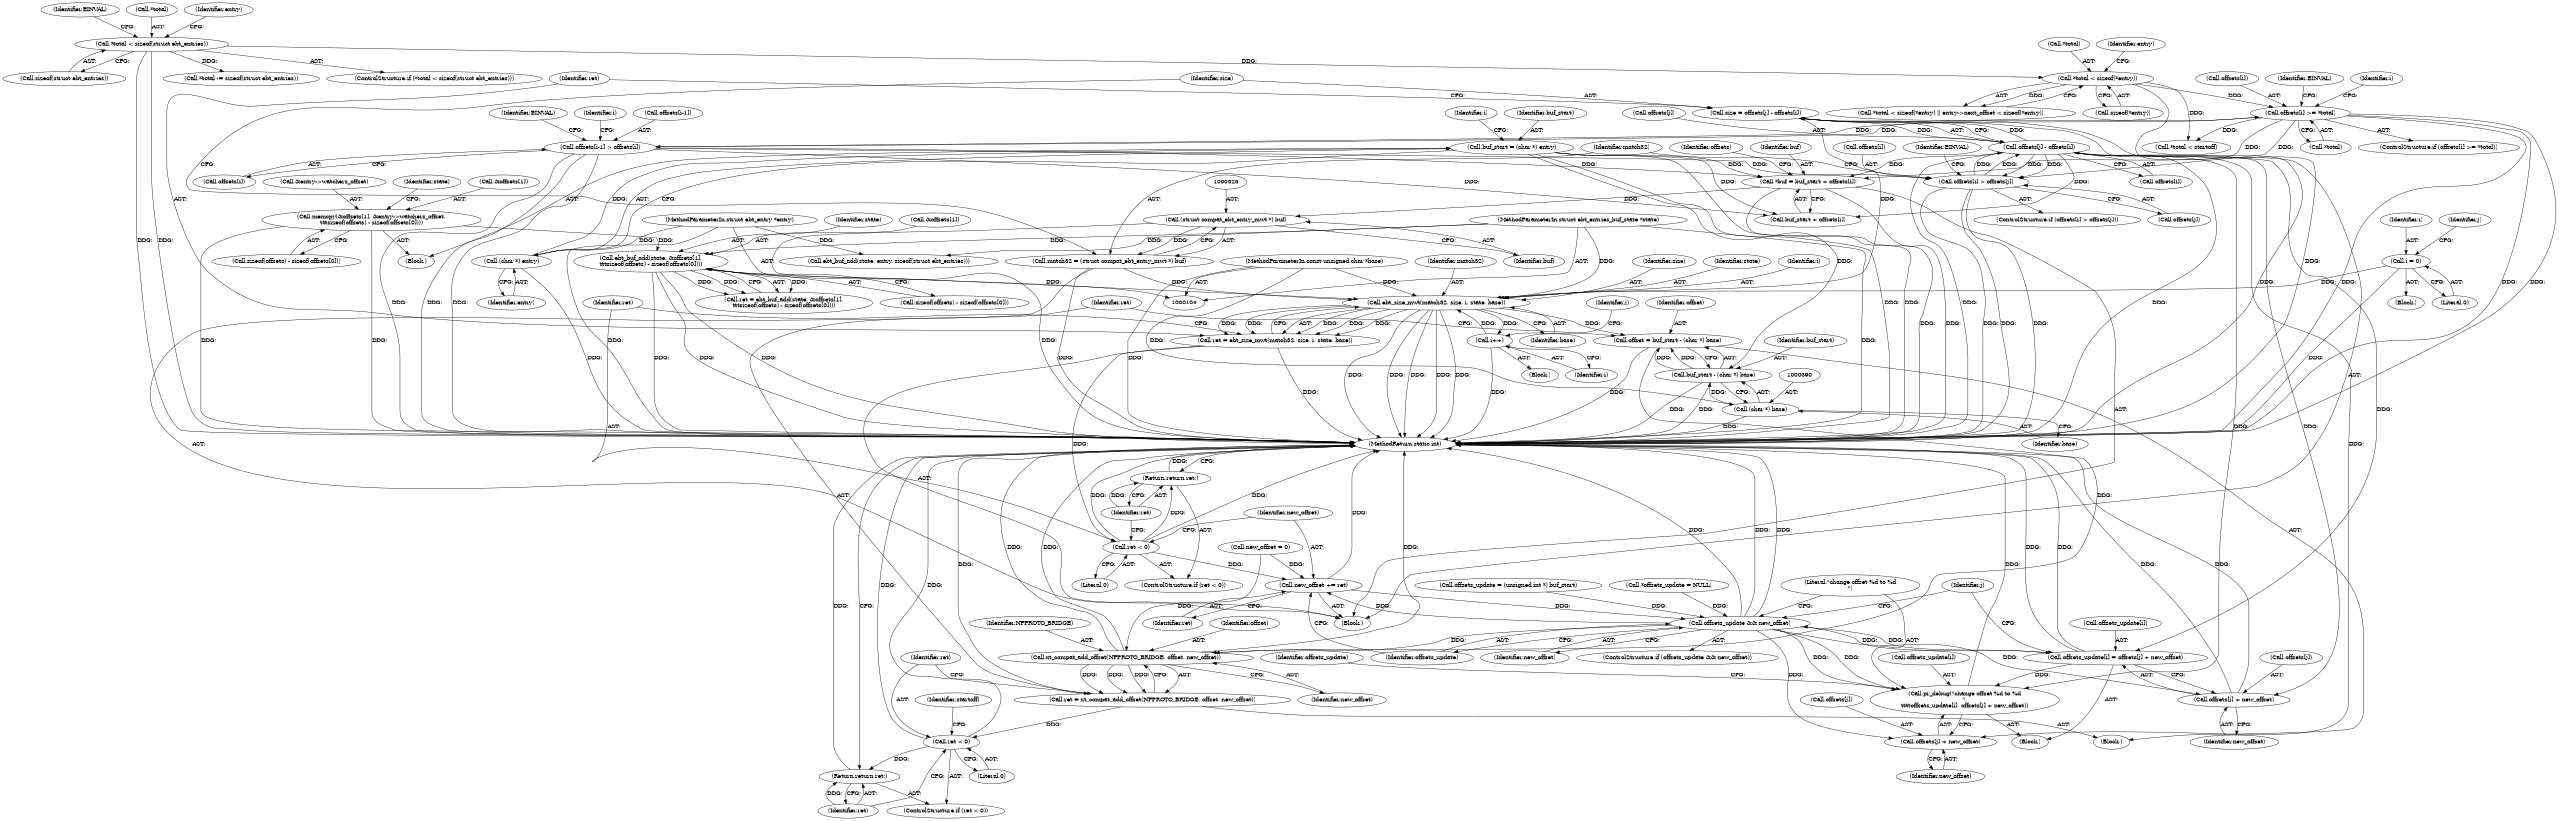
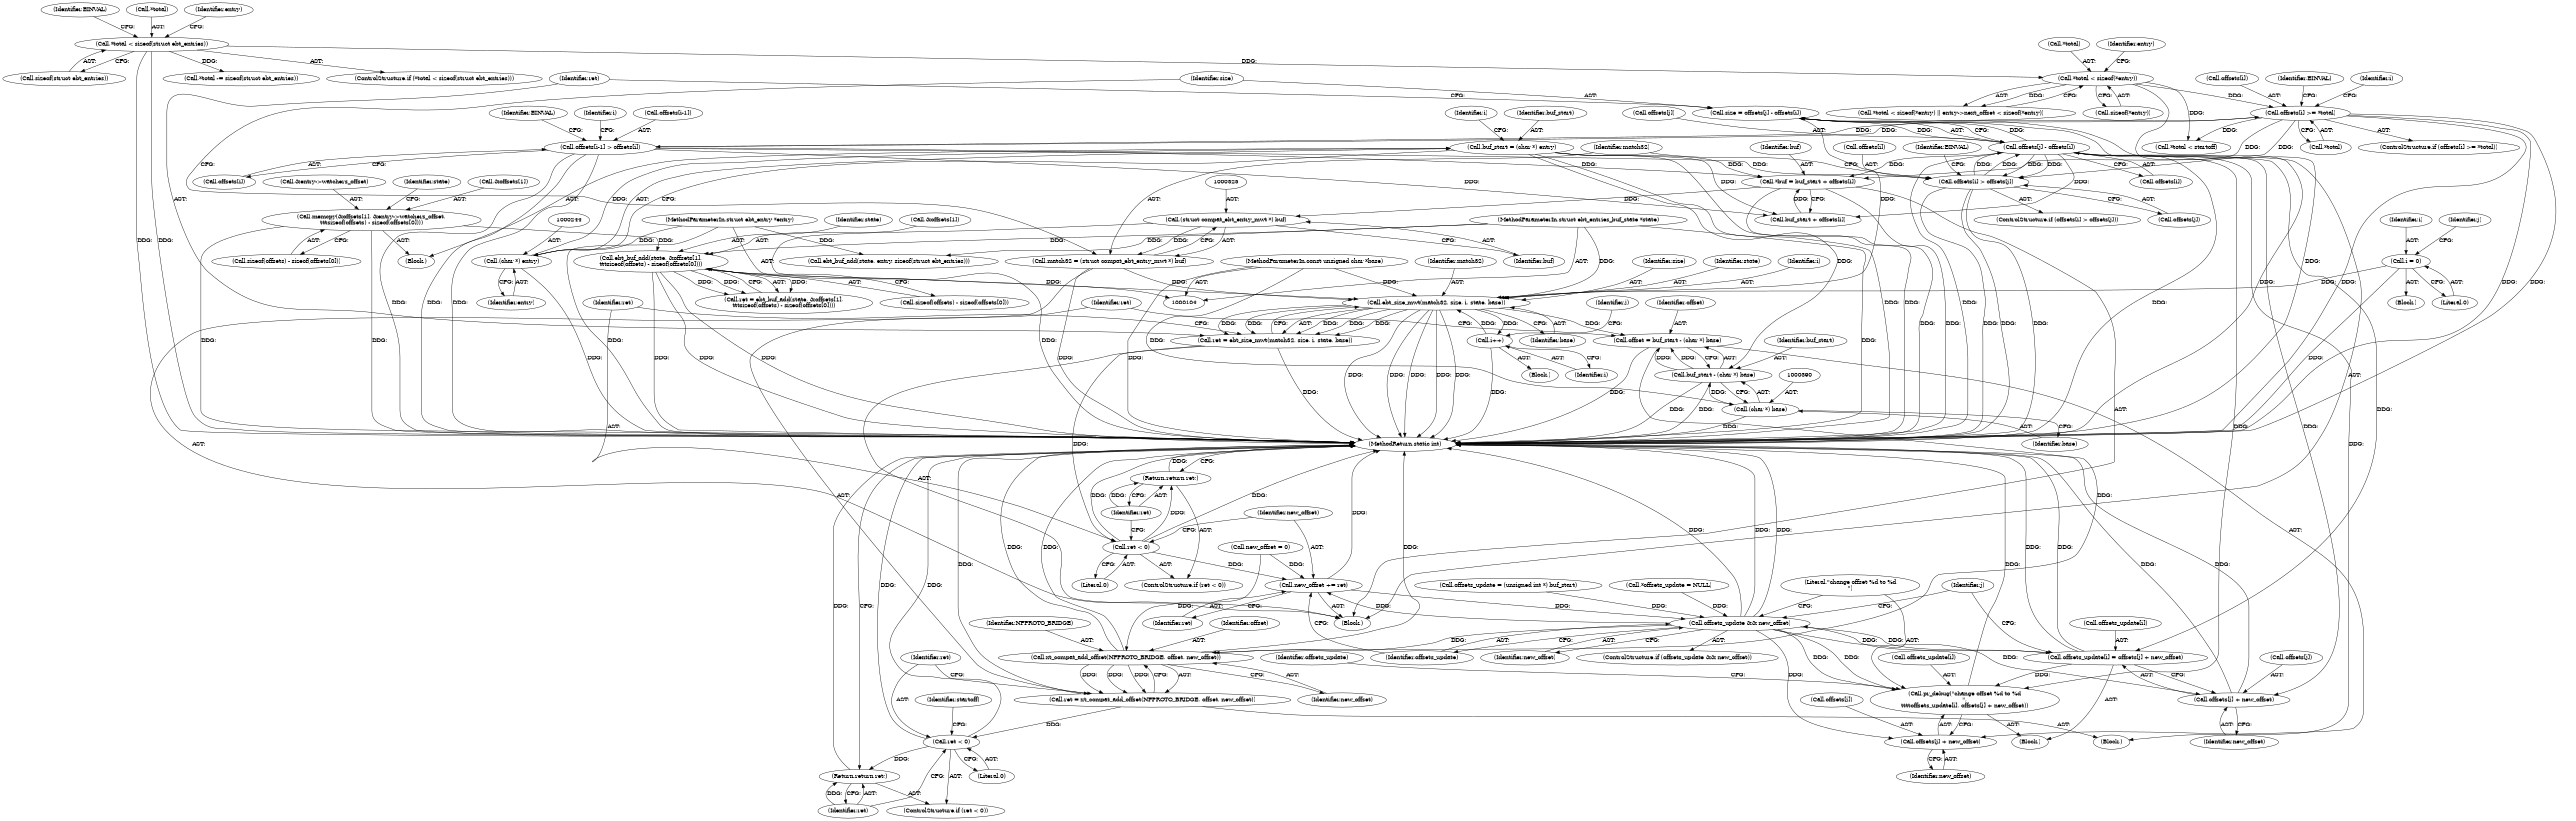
  digraph {
    n1 [label="(Call,ebt_size_mwt(match32, size, i, state, base))"]
    n2 [label="(Call,i++)"]
    n3 [label="(Call,ret = ebt_size_mwt(match32, size, i, state, base))"]
    n4 [label="(Identifier,base)"]
    n5 [label="(MethodReturn,static int)"]
    n6 [label="(Call,offset = buf_start - (char *) base)"]
    n7 [label="(Block,)"]
    n8 [label="(Identifier,i)"]
    n9 [label="(Block,)"]
    n10 [label="(Call,ret < 0)"]
    n11 [label="(Call,(char *) base)"]
    n12 [label="(Call,buf_start - (char *) base)"]
    n13 [label="(Identifier,base)"]
    n14 [label="(Return,return ret;)"]
    n15 [label="(Return,return ret;)"]
    n16 [label="(Call,match32 = (struct compat_ebt_entry_mwt *) buf)"]
    n17 [label="(Call,(struct compat_ebt_entry_mwt *) buf)"]
    n18 [label="(Identifier,buf)"]
    n19 [label="(Call,*buf = buf_start + offsets[i])"]
    n20 [label="(Call,buf_start + offsets[i])"]
    n21 [label="(Call,buf_start = (char *) entry)"]
    n22 [label="(Call,(char *) entry)"]
    n23 [label="(Block,)"]
    n24 [label="(Identifier,entry)"]
    n25 [label="(MethodParameterIn,struct ebt_entry *entry)"]
    n26 [label="(Call,ebt_buf_add(state, entry, sizeof(struct ebt_entries)))"]
    1000104
    n28 [label="(Call,offsets[j] - offsets[i])"]
    n29 [label="(Call,offsets[i] > offsets[j])"]
    n30 [label="(Call,size = offsets[j] - offsets[i])"]
    n31 [label="(Call,pr_debug(\"change offset %d to %d\n\",\n\t\t\t\toffsets_update[i], offsets[j] + new_offset))"]
    n32 [label="(Call,offsets[j] + new_offset)"]
    n33 [label="(Call,offsets_update[i] = offsets[j] + new_offset)"]
    n34 [label="(Call,offsets[j] + new_offset)"]
    n35 [label="(Call,offsets[i])"]
    n36 [label="(ControlStructure,if (offsets[i] > offsets[j]))"]
    n37 [label="(Call,offsets[j])"]
    n38 [label="(Block,)"]
    n39 [label="(Identifier,new_offset)"]
    n40 [label="(Call,offsets_update && new_offset)"]
    n41 [label="(Identifier,new_offset)"]
    n42 [label="(Call,offsets[i] >= *total)"]
    n43 [label="(Call,offsets[i-1] > offsets[i])"]
    n44 [label="(ControlStructure,if (offsets[i] >= *total))"]
    n45 [label="(Call,*total)"]
    n46 [label="(Call,*total < startoff)"]
    n47 [label="(Call,offsets[i])"]
    n48 [label="(Call,*total < sizeof(*entry))"]
    n49 [label="(Call,*total < sizeof(*entry) || entry->next_offset < sizeof(*entry))"]
    n50 [label="(Call,sizeof(*entry))"]
    n51 [label="(Call,*total < sizeof(struct ebt_entries))"]
    n52 [label="(Call,*total -= sizeof(struct ebt_entries))"]
    n53 [label="(ControlStructure,if (*total < sizeof(struct ebt_entries)))"]
    n54 [label="(Call,sizeof(struct ebt_entries))"]
    n55 [label="(Call,i = 0)"]
    n56 [label="(Block,)"]
    n57 [label="(Literal,0)"]
    n58 [label="(Call,ebt_buf_add(state, &offsets[1],\n\t\t\tsizeof(offsets) - sizeof(offsets[0])))"]
    n59 [label="(Call,ret = ebt_buf_add(state, &offsets[1],\n\t\t\tsizeof(offsets) - sizeof(offsets[0])))"]
    n60 [label="(Call,sizeof(offsets) - sizeof(offsets[0]))"]
    n61 [label="(MethodParameterIn,struct ebt_entries_buf_state *state)"]
    n62 [label="(Call,memcpy(&offsets[1], &entry->watchers_offset,\n\t\t\tsizeof(offsets) - sizeof(offsets[0])))"]
    n63 [label="(Call,sizeof(offsets) - sizeof(offsets[0]))"]
    n64 [label="(MethodParameterIn,const unsigned char *base)"]
    n65 [label="(Call,new_offset += ret)"]
    n66 [label="(ControlStructure,if (ret < 0))"]
    n67 [label="(Literal,0)"]
    n68 [label="(Identifier,ret)"]
    n69 [label="(Identifier,ret)"]
    n70 [label="(Call,xt_compat_add_offset(NFPROTO_BRIDGE, offset, new_offset))"]
    n71 [label="(Identifier,offsets_update)"]
    n72 [label="(Identifier,new_offset)"]
    n73 [label="(ControlStructure,if (offsets_update && new_offset))"]
    n74 [label="(Call,ret = xt_compat_add_offset(NFPROTO_BRIDGE, offset, new_offset))"]
    n75 [label="(Identifier,new_offset)"]
    n76 [label="(Call,ret < 0)"]
    n77 [label="(Block,)"]
    n78 [label="(Literal,0)"]
    n79 [label="(ControlStructure,if (ret < 0))"]
    n80 [label="(Identifier,ret)"]
    n81 [label="(Identifier,size)"]
    n82 [label="(Call,offsets[j])"]
    n83 [label="(Identifier,EINVAL)"]
    n84 [label="(Identifier,i)"]
    n85 [label="(Identifier,i)"]
-   n86 [label="(Identifier,offsets)"]
    n87 [label="(Identifier,buf_start)"]
    n88 [label="(Identifier,new_offset)"]
    n89 [label="(Call,offsets_update = (unsigned int *) buf_start)"]
    n90 [label="(Identifier,buf_start)"]
    n91 [label="(Identifier,EINVAL)"]
    n92 [label="(Call,&offsets[1])"]
    n93 [label="(Identifier,state)"]
    n94 [label="(Call,*total)"]
    n95 [label="(Call,offsets[i])"]
    n96 [label="(Call,offsets_update[i])"]
    n97 [label="(Literal,\"change offset %d to %d\n\")"]
    n98 [label="(Call,offsets[i-1])"]
    n99 [label="(Identifier,offsets_update)"]
    n100 [label="(Identifier,state)"]
    n101 [label="(Identifier,j)"]
    n102 [label="(Identifier,size)"]
    n103 [label="(Identifier,offset)"]
    n104 [label="(Call,*total)"]
    n105 [label="(Identifier,buf)"]
    n106 [label="(Identifier,entry)"]
    n107 [label="(Call,offsets_update[i])"]
    n108 [label="(Call,*offsets_update = NULL)"]
    n109 [label="(Identifier,startoff)"]
    n110 [label="(Identifier,i)"]
    n111 [label="(Identifier,match32)"]
    n112 [label="(Identifier,j)"]
    n113 [label="(Call,&offsets[1])"]
    n114 [label="(Call,&entry->watchers_offset)"]
    n115 [label="(Call,offsets[i])"]
    n116 [label="(Identifier,EINVAL)"]
    n117 [label="(Identifier,entry)"]
    n118 [label="(Identifier,ret)"]
    n119 [label="(Identifier,state)"]
    n120 [label="(Call,offsets[j])"]
    n121 [label="(Identifier,ret)"]
    n122 [label="(Identifier,j)"]
    n123 [label="(Call,new_offset = 0)"]
    n124 [label="(Call,offsets[j])"]
    n125 [label="(Identifier,EINVAL)"]
    n126 [label="(Identifier,NFPROTO_BRIDGE)"]
    n127 [label="(Identifier,offset)"]
    n128 [label="(Identifier,match32)"]
    n129 [label="(Identifier,ret)"]
    n130 [label="(Identifier,i)"]
    n131 [label="(Identifier,i)"]
    n132 [label="(Identifier,ret)"]
    1000325
+   1000244
    1000390
    n1 -> n2 [label="DDG: "]
    n1 -> n3 [label="AST: "]
    n1 -> n3 [label="DDG: "]
    n1 -> n3 [label="DDG: "]
    n1 -> n3 [label="DDG: "]
    n1 -> n3 [label="DDG: "]
    n1 -> n3 [label="DDG: "]
    n1 -> n4 [label="CFG: "]
    n1 -> n5 [label="DDG: "]
    n1 -> n5 [label="DDG: "]
    n1 -> n5 [label="DDG: "]
    n1 -> n5 [label="DDG: "]
    n1 -> n5 [label="DDG: "]
    n1 -> n6 [label="DDG: "]
    n2 -> n1 [label="DDG: "]
    n2 -> n5 [label="DDG: "]
    n2 -> n7 [label="AST: "]
    n2 -> n8 [label="CFG: "]
    n3 -> n1 [label="CFG: "]
    n3 -> n5 [label="DDG: "]
    n3 -> n9 [label="AST: "]
    n3 -> n10 [label="DDG: "]
    n4 -> n1 [label="AST: "]
    n5 -> n14 [label="CFG: "]
    n5 -> n15 [label="CFG: "]
    n6 -> n5 [label="DDG: "]
    n6 -> n12 [label="CFG: "]
    n6 -> n70 [label="DDG: "]
    n6 -> n77 [label="AST: "]
    n8 -> n2 [label="AST: "]
    n10 -> n5 [label="DDG: "]
    n10 -> n5 [label="DDG: "]
    n10 -> n14 [label="DDG: "]
    n10 -> n65 [label="DDG: "]
    n10 -> n66 [label="AST: "]
    n10 -> n67 [label="CFG: "]
    n11 -> n5 [label="DDG: "]
    n11 -> n12 [label="AST: "]
    n11 -> n12 [label="DDG: "]
    n11 -> n13 [label="CFG: "]
    n12 -> n5 [label="DDG: "]
    n12 -> n5 [label="DDG: "]
    n12 -> n6 [label="AST: "]
    n12 -> n6 [label="DDG: "]
    n12 -> n6 [label="DDG: "]
    n12 -> n11 [label="CFG: "]
    n13 -> n11 [label="AST: "]
    n14 -> n5 [label="DDG: "]
    n14 -> n66 [label="AST: "]
    n14 -> n68 [label="CFG: "]
    n15 -> n5 [label="DDG: "]
    n15 -> n79 [label="AST: "]
    n15 -> n80 [label="CFG: "]
    n16 -> n1 [label="DDG: "]
    n16 -> n5 [label="DDG: "]
    n16 -> n9 [label="AST: "]
    n16 -> n17 [label="CFG: "]
    n17 -> n5 [label="DDG: "]
    n17 -> n16 [label="AST: "]
    n17 -> n16 [label="DDG: "]
    n17 -> n18 [label="CFG: "]
    n18 -> n17 [label="AST: "]
    n19 -> n5 [label="DDG: "]
    n19 -> n5 [label="DDG: "]
    n19 -> n9 [label="AST: "]
    n19 -> n17 [label="DDG: "]
    n19 -> n20 [label="CFG: "]
-   n20 -> n19 [label="AST: "]
+   n20 -> n19 [label="DDG: "]
    n21 -> n5 [label="DDG: "]
    n21 -> n5 [label="DDG: "]
    n21 -> n12 [label="DDG: "]
    n21 -> n19 [label="DDG: "]
    n21 -> n20 [label="DDG: "]
    n21 -> n22 [label="CFG: "]
    n21 -> n23 [label="AST: "]
    n22 -> n5 [label="DDG: "]
    n22 -> n21 [label="AST: "]
    n22 -> n21 [label="DDG: "]
    n22 -> n24 [label="CFG: "]
    n24 -> n22 [label="AST: "]
    n25 -> n5 [label="DDG: "]
    n25 -> n22 [label="DDG: "]
    n25 -> n26 [label="DDG: "]
    n25 -> 1000104 [label="AST: "]
    n28 -> n5 [label="DDG: "]
    n28 -> n5 [label="DDG: "]
    n28 -> n19 [label="DDG: "]
    n28 -> n20 [label="DDG: "]
    n28 -> n29 [label="DDG: "]
    n28 -> n29 [label="DDG: "]
    n28 -> n30 [label="AST: "]
    n28 -> n30 [label="DDG: "]
    n28 -> n30 [label="DDG: "]
    n28 -> n31 [label="DDG: "]
    n28 -> n32 [label="DDG: "]
    n28 -> n33 [label="DDG: "]
    n28 -> n34 [label="DDG: "]
    n28 -> n35 [label="CFG: "]
    n29 -> n5 [label="DDG: "]
    n29 -> n5 [label="DDG: "]
    n29 -> n5 [label="DDG: "]
    n29 -> n28 [label="DDG: "]
    n29 -> n28 [label="DDG: "]
    n29 -> n36 [label="AST: "]
    n29 -> n37 [label="CFG: "]
    n30 -> n1 [label="DDG: "]
    n30 -> n5 [label="DDG: "]
    n30 -> n9 [label="AST: "]
    n30 -> n28 [label="CFG: "]
    n31 -> n5 [label="DDG: "]
    n31 -> n32 [label="CFG: "]
    n31 -> n38 [label="AST: "]
    n32 -> n31 [label="AST: "]
    n32 -> n39 [label="CFG: "]
    n33 -> n5 [label="DDG: "]
    n33 -> n5 [label="DDG: "]
    n33 -> n31 [label="DDG: "]
    n33 -> n34 [label="CFG: "]
    n33 -> n38 [label="AST: "]
    n33 -> n40 [label="DDG: "]
    n34 -> n5 [label="DDG: "]
    n34 -> n5 [label="DDG: "]
    n34 -> n33 [label="AST: "]
    n34 -> n41 [label="CFG: "]
    n35 -> n28 [label="AST: "]
    n37 -> n29 [label="AST: "]
    n39 -> n32 [label="AST: "]
    n40 -> n5 [label="DDG: "]
    n40 -> n5 [label="DDG: "]
    n40 -> n5 [label="DDG: "]
    n40 -> n31 [label="DDG: "]
    n40 -> n31 [label="DDG: "]
    n40 -> n32 [label="DDG: "]
    n40 -> n33 [label="DDG: "]
    n40 -> n34 [label="DDG: "]
    n40 -> n65 [label="DDG: "]
    n40 -> n70 [label="DDG: "]
    n40 -> n71 [label="CFG: "]
    n40 -> n72 [label="CFG: "]
    n40 -> n73 [label="AST: "]
    n41 -> n34 [label="AST: "]
    n42 -> n5 [label="DDG: "]
    n42 -> n5 [label="DDG: "]
    n42 -> n5 [label="DDG: "]
    n42 -> n19 [label="DDG: "]
    n42 -> n29 [label="DDG: "]
    n42 -> n43 [label="DDG: "]
    n42 -> n44 [label="AST: "]
    n42 -> n45 [label="CFG: "]
    n42 -> n46 [label="DDG: "]
    n43 -> n5 [label="DDG: "]
    n43 -> n5 [label="DDG: "]
    n43 -> n5 [label="DDG: "]
    n43 -> n19 [label="DDG: "]
    n43 -> n20 [label="DDG: "]
    n43 -> n29 [label="DDG: "]
    n43 -> n42 [label="DDG: "]
    n43 -> n47 [label="CFG: "]
    n45 -> n42 [label="AST: "]
    n47 -> n43 [label="AST: "]
    n48 -> n5 [label="DDG: "]
    n48 -> n42 [label="DDG: "]
    n48 -> n46 [label="DDG: "]
    n48 -> n49 [label="AST: "]
    n48 -> n49 [label="DDG: "]
    n48 -> n50 [label="CFG: "]
    n49 -> n48 [label="CFG: "]
    n50 -> n48 [label="AST: "]
    n51 -> n5 [label="DDG: "]
    n51 -> n5 [label="DDG: "]
    n51 -> n48 [label="DDG: "]
    n51 -> n52 [label="DDG: "]
    n51 -> n53 [label="AST: "]
    n51 -> n54 [label="CFG: "]
    n54 -> n51 [label="AST: "]
    n55 -> n1 [label="DDG: "]
    n55 -> n5 [label="DDG: "]
    n55 -> n56 [label="AST: "]
    n55 -> n57 [label="CFG: "]
    n57 -> n55 [label="AST: "]
    n58 -> n1 [label="DDG: "]
    n58 -> n5 [label="DDG: "]
    n58 -> n5 [label="DDG: "]
    n58 -> n5 [label="DDG: "]
    n58 -> n59 [label="AST: "]
    n58 -> n59 [label="DDG: "]
    n58 -> n59 [label="DDG: "]
    n58 -> n59 [label="DDG: "]
    n58 -> n60 [label="CFG: "]
    n59 -> n58 [label="CFG: "]
    n60 -> n58 [label="AST: "]
    n61 -> n1 [label="DDG: "]
    n61 -> n5 [label="DDG: "]
    n61 -> n26 [label="DDG: "]
    n61 -> 1000104 [label="AST: "]
    n61 -> n58 [label="DDG: "]
    n62 -> n5 [label="DDG: "]
    n62 -> n5 [label="DDG: "]
    n62 -> n23 [label="AST: "]
    n62 -> n58 [label="DDG: "]
    n62 -> n63 [label="CFG: "]
    n63 -> n62 [label="AST: "]
    n64 -> n1 [label="DDG: "]
    n64 -> n5 [label="DDG: "]
    n64 -> n11 [label="DDG: "]
    n64 -> 1000104 [label="AST: "]
    n65 -> n5 [label="DDG: "]
    n65 -> n9 [label="AST: "]
    n65 -> n40 [label="DDG: "]
    n65 -> n69 [label="CFG: "]
    n67 -> n10 [label="AST: "]
    n68 -> n10 [label="CFG: "]
    n68 -> n14 [label="AST: "]
    n68 -> n14 [label="DDG: "]
    n69 -> n65 [label="AST: "]
    n70 -> n5 [label="DDG: "]
    n70 -> n5 [label="DDG: "]
    n70 -> n5 [label="DDG: "]
    n70 -> n74 [label="AST: "]
    n70 -> n74 [label="DDG: "]
    n70 -> n74 [label="DDG: "]
    n70 -> n74 [label="DDG: "]
    n70 -> n75 [label="CFG: "]
    n71 -> n40 [label="AST: "]
    n71 -> n65 [label="CFG: "]
    n72 -> n40 [label="AST: "]
    n74 -> n5 [label="DDG: "]
    n74 -> n70 [label="CFG: "]
    n74 -> n76 [label="DDG: "]
    n74 -> n77 [label="AST: "]
    n75 -> n70 [label="AST: "]
    n76 -> n5 [label="DDG: "]
    n76 -> n5 [label="DDG: "]
    n76 -> n15 [label="DDG: "]
    n76 -> n78 [label="CFG: "]
    n76 -> n79 [label="AST: "]
    n78 -> n76 [label="AST: "]
    n80 -> n15 [label="AST: "]
    n80 -> n15 [label="DDG: "]
    n80 -> n76 [label="CFG: "]
    n81 -> n1 [label="AST: "]
    n82 -> n32 [label="AST: "]
    n83 -> n51 [label="CFG: "]
    n84 -> n42 [label="CFG: "]
    n85 -> n21 [label="CFG: "]
-   n86 -> n19 [label="CFG: "]
    n87 -> n21 [label="AST: "]
    n88 -> n10 [label="CFG: "]
    n88 -> n65 [label="AST: "]
    n89 -> n40 [label="DDG: "]
    n90 -> n12 [label="AST: "]
    n91 -> n29 [label="CFG: "]
    n92 -> n58 [label="AST: "]
    n93 -> n1 [label="AST: "]
    n94 -> n51 [label="AST: "]
    n95 -> n29 [label="AST: "]
    n96 -> n31 [label="AST: "]
    n97 -> n31 [label="AST: "]
    n97 -> n40 [label="CFG: "]
    n98 -> n43 [label="AST: "]
    n99 -> n31 [label="CFG: "]
    n100 -> n62 [label="CFG: "]
    n101 -> n33 [label="CFG: "]
    n101 -> n40 [label="CFG: "]
    n102 -> n16 [label="CFG: "]
    n102 -> n30 [label="AST: "]
    n103 -> n70 [label="AST: "]
    n104 -> n48 [label="AST: "]
    n105 -> n19 [label="AST: "]
    n106 -> n51 [label="CFG: "]
    n107 -> n33 [label="AST: "]
    n108 -> n40 [label="DDG: "]
    n109 -> n76 [label="CFG: "]
    n110 -> n1 [label="AST: "]
    n111 -> n1 [label="AST: "]
    n112 -> n2 [label="CFG: "]
    n113 -> n62 [label="AST: "]
    n114 -> n62 [label="AST: "]
    n115 -> n42 [label="AST: "]
    n116 -> n43 [label="CFG: "]
    n117 -> n48 [label="CFG: "]
    n118 -> n3 [label="CFG: "]
    n118 -> n10 [label="AST: "]
    n119 -> n58 [label="AST: "]
    n120 -> n28 [label="AST: "]
    n121 -> n6 [label="CFG: "]
    n121 -> n74 [label="AST: "]
    n122 -> n55 [label="CFG: "]
    n123 -> n65 [label="DDG: "]
    n123 -> n70 [label="DDG: "]
    n124 -> n34 [label="AST: "]
    n125 -> n42 [label="CFG: "]
    n126 -> n70 [label="AST: "]
    n127 -> n6 [label="AST: "]
    n128 -> n16 [label="AST: "]
    n128 -> n29 [label="CFG: "]
    n129 -> n3 [label="AST: "]
    n129 -> n30 [label="CFG: "]
    n130 -> n43 [label="CFG: "]
    n131 -> n55 [label="AST: "]
    n132 -> n74 [label="CFG: "]
    n132 -> n76 [label="AST: "]
    1000325 -> n17 [label="AST: "]
+   1000244 -> n22 [label="AST: "]
    1000390 -> n11 [label="AST: "]
  }
